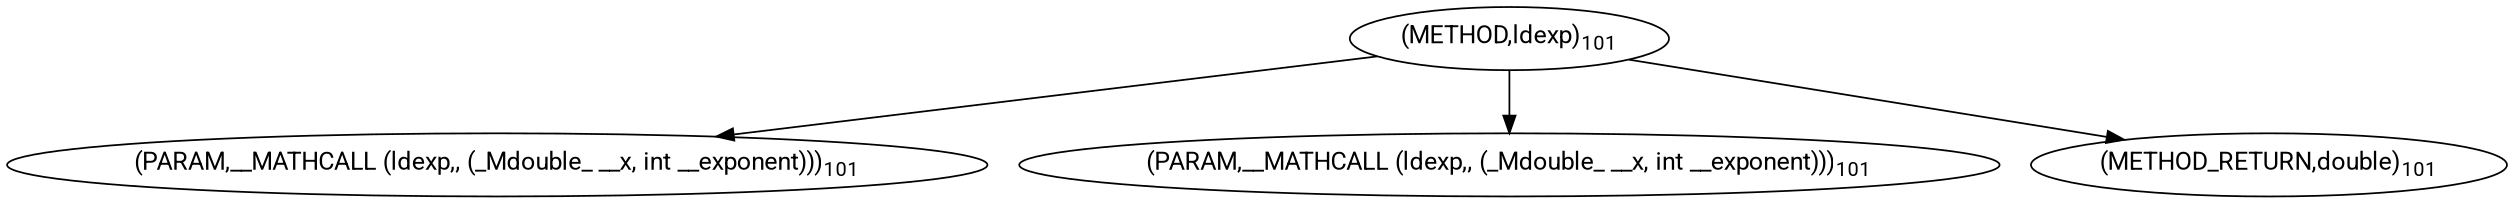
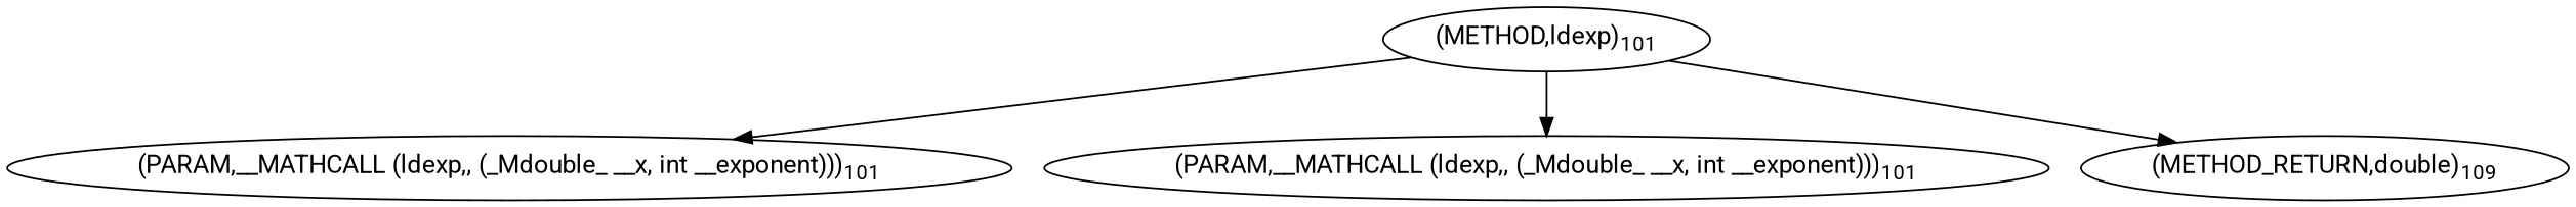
  digraph {
    fontname=Roboto
    node [fontname=Roboto]
    edge [fontname=Roboto]
    n1 [label=<(METHOD,ldexp)<SUB>101</SUB>>]
    n2 [label=<(PARAM,__MATHCALL (ldexp,, (_Mdouble_ __x, int __exponent)))<SUB>101</SUB>>]
    n3 [label=<(PARAM,__MATHCALL (ldexp,, (_Mdouble_ __x, int __exponent)))<SUB>101</SUB>>]
-   n4 [label=<(METHOD_RETURN,double)<SUB>101</SUB>>]
+   n4 [label=<(METHOD_RETURN,double)<SUB>109</SUB>>]
    n1 -> n2
    n1 -> n3
    n1 -> n4
  }
